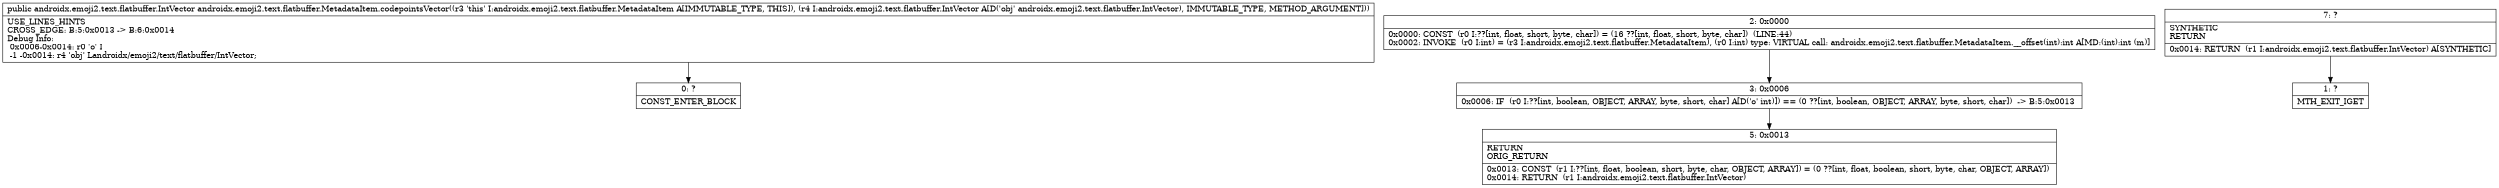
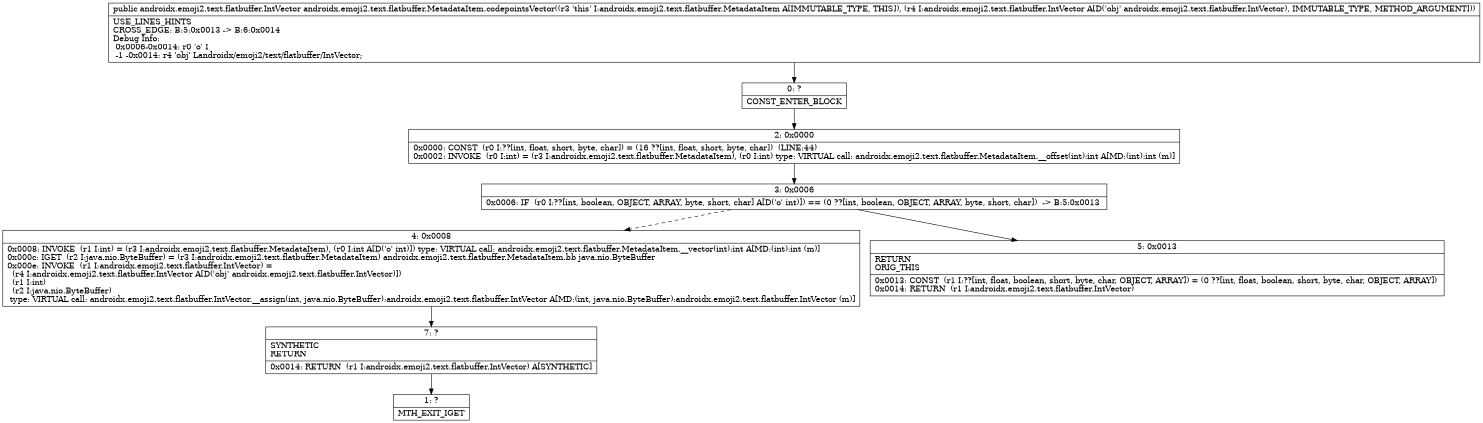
  digraph {
    node [shape=record]
    n1 [label="{0\:\ ?|CONST_ENTER_BLOCK\l}"]
    n2 [label="{2\:\ 0x0000|0x0000: CONST  (r0 I:??[int, float, short, byte, char]) = (16 ??[int, float, short, byte, char])  (LINE:44)\l0x0002: INVOKE  (r0 I:int) = (r3 I:androidx.emoji2.text.flatbuffer.MetadataItem), (r0 I:int) type: VIRTUAL call: androidx.emoji2.text.flatbuffer.MetadataItem.__offset(int):int A[MD:(int):int (m)]\l}"]
    n3 [label="{3\:\ 0x0006|0x0006: IF  (r0 I:??[int, boolean, OBJECT, ARRAY, byte, short, char] A[D('o' int)]) == (0 ??[int, boolean, OBJECT, ARRAY, byte, short, char])  \-\> B:5:0x0013 \l}"]
-   n5 [label="{5\:\ 0x0013|RETURN\lORIG_RETURN\l|0x0013: CONST  (r1 I:??[int, float, boolean, short, byte, char, OBJECT, ARRAY]) = (0 ??[int, float, boolean, short, byte, char, OBJECT, ARRAY]) \l0x0014: RETURN  (r1 I:androidx.emoji2.text.flatbuffer.IntVector) \l}"]
+   n4 [label="{4\:\ 0x0008|0x0008: INVOKE  (r1 I:int) = (r3 I:androidx.emoji2.text.flatbuffer.MetadataItem), (r0 I:int A[D('o' int)]) type: VIRTUAL call: androidx.emoji2.text.flatbuffer.MetadataItem.__vector(int):int A[MD:(int):int (m)]\l0x000c: IGET  (r2 I:java.nio.ByteBuffer) = (r3 I:androidx.emoji2.text.flatbuffer.MetadataItem) androidx.emoji2.text.flatbuffer.MetadataItem.bb java.nio.ByteBuffer \l0x000e: INVOKE  (r1 I:androidx.emoji2.text.flatbuffer.IntVector) = \l  (r4 I:androidx.emoji2.text.flatbuffer.IntVector A[D('obj' androidx.emoji2.text.flatbuffer.IntVector)])\l  (r1 I:int)\l  (r2 I:java.nio.ByteBuffer)\l type: VIRTUAL call: androidx.emoji2.text.flatbuffer.IntVector.__assign(int, java.nio.ByteBuffer):androidx.emoji2.text.flatbuffer.IntVector A[MD:(int, java.nio.ByteBuffer):androidx.emoji2.text.flatbuffer.IntVector (m)]\l}"]
+   n5 [label="{5\:\ 0x0013|RETURN\lORIG_THIS\l|0x0013: CONST  (r1 I:??[int, float, boolean, short, byte, char, OBJECT, ARRAY]) = (0 ??[int, float, boolean, short, byte, char, OBJECT, ARRAY]) \l0x0014: RETURN  (r1 I:androidx.emoji2.text.flatbuffer.IntVector) \l}"]
    n6 [label="{7\:\ ?|SYNTHETIC\lRETURN\l|0x0014: RETURN  (r1 I:androidx.emoji2.text.flatbuffer.IntVector) A[SYNTHETIC]\l}"]
    n7 [label="{1\:\ ?|MTH_EXIT_IGET\l}"]
    n8 [label="{public androidx.emoji2.text.flatbuffer.IntVector androidx.emoji2.text.flatbuffer.MetadataItem.codepointsVector((r3 'this' I:androidx.emoji2.text.flatbuffer.MetadataItem A[IMMUTABLE_TYPE, THIS]), (r4 I:androidx.emoji2.text.flatbuffer.IntVector A[D('obj' androidx.emoji2.text.flatbuffer.IntVector), IMMUTABLE_TYPE, METHOD_ARGUMENT]))  | USE_LINES_HINTS\lCROSS_EDGE: B:5:0x0013 \-\> B:6:0x0014\lDebug Info:\l  0x0006\-0x0014: r0 'o' I\l  \-1 \-0x0014: r4 'obj' Landroidx\/emoji2\/text\/flatbuffer\/IntVector;\l}"]
+   n1 -> n2
    n2 -> n3
+   n3 -> n4 [style=dashed]
    n3 -> n5
+   n4 -> n6
    n6 -> n7
    n8 -> n1
  }
